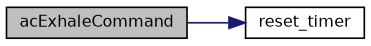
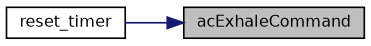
  digraph {
    rankdir=LR
    node [color=black fontname=Helvetica fontsize=10 shape=record style=filled]
    n1 [fillcolor=grey75 fontcolor=black height=0.2 label=acExhaleCommand width=0.4]
    n2 [fillcolor=white height=0.2 label=reset_timer width=0.4]
-   n1 -> n2 [color=midnightblue fontname=Helvetica fontsize=10 labelfontname=Helvetica labelfontsize=10 style=solid]
+   n2 -> n1 [color=midnightblue fontname=Helvetica fontsize=10 labelfontname=Helvetica labelfontsize=10 style=solid]
  }
